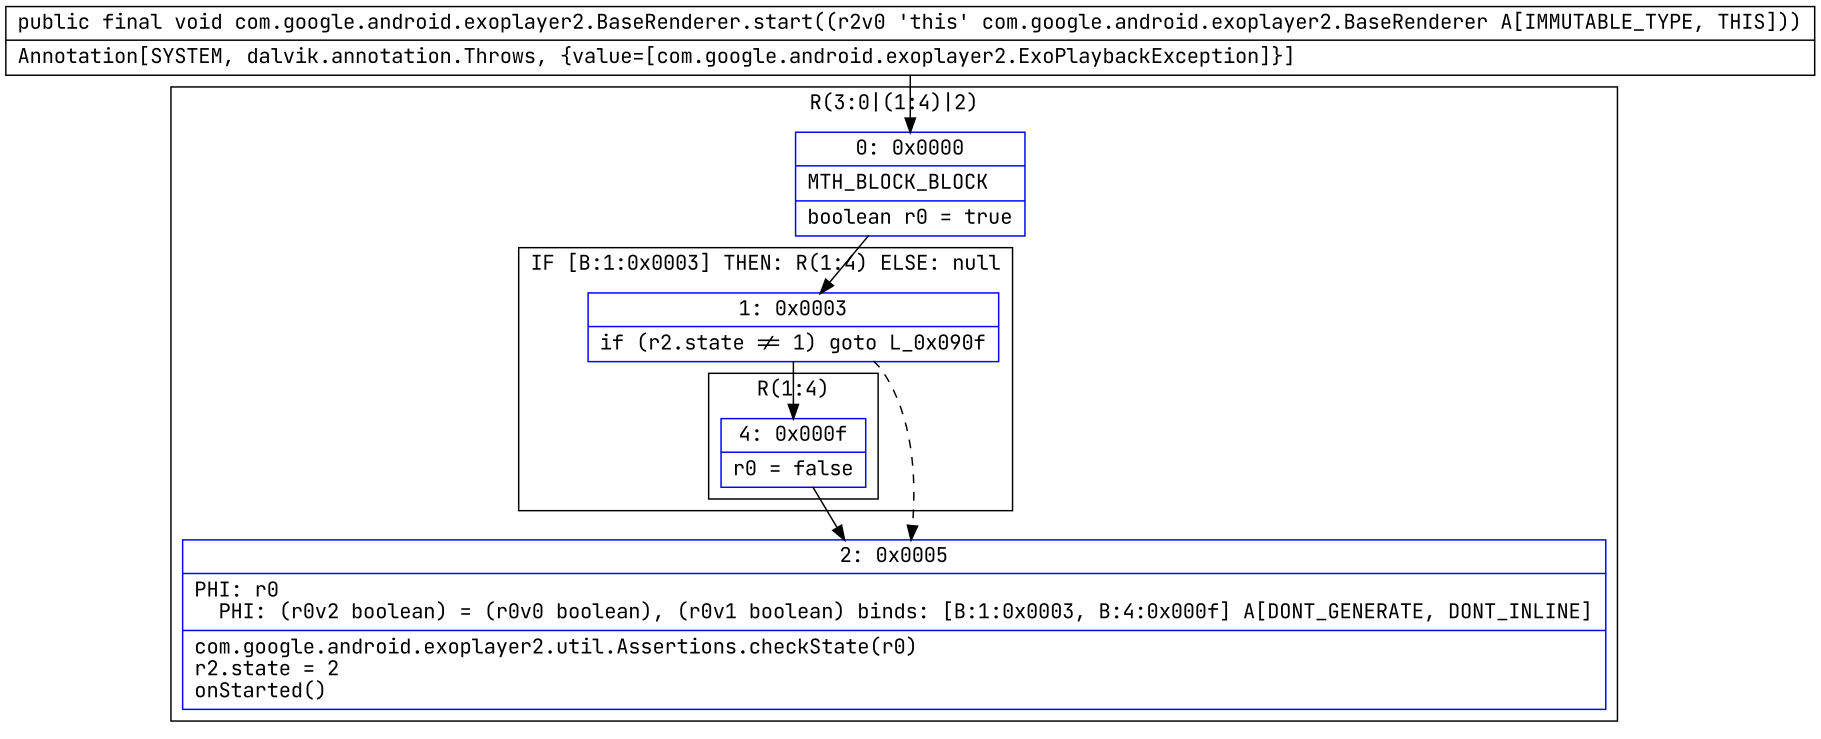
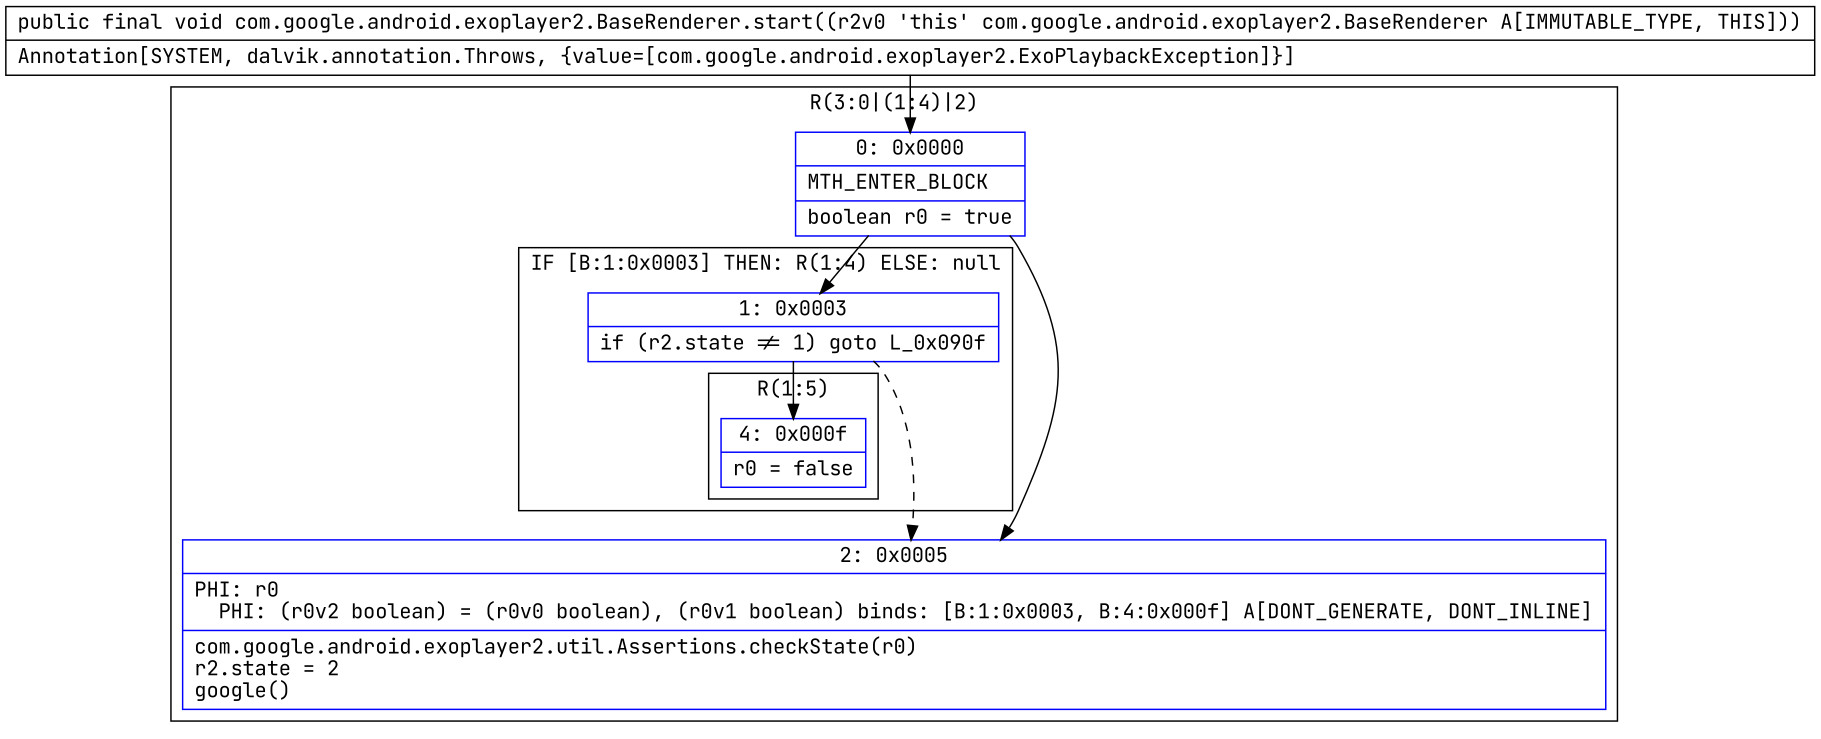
  digraph {
    fontname="JetBrains Mono"
    node [color=blue fontname="JetBrains Mono" shape=record]
    edge [fontname="JetBrains Mono"]
    n1 [label="{4\:\ 0x000f|r0 = false\l}"]
    n2 [label="{1\:\ 0x0003|if (r2.state != 1) goto L_0x090f\l}"]
-   n3 [label="{0\:\ 0x0000|MTH_BLOCK_BLOCK\l|boolean r0 = true\l}"]
-   n4 [label="{2\:\ 0x0005|PHI: r0 \l  PHI: (r0v2 boolean) = (r0v0 boolean), (r0v1 boolean) binds: [B:1:0x0003, B:4:0x000f] A[DONT_GENERATE, DONT_INLINE]\l|com.google.android.exoplayer2.util.Assertions.checkState(r0)\lr2.state = 2\lonStarted()\l}"]
+   n3 [label="{0\:\ 0x0000|MTH_ENTER_BLOCK\l|boolean r0 = true\l}"]
+   n4 [label="{2\:\ 0x0005|PHI: r0 \l  PHI: (r0v2 boolean) = (r0v0 boolean), (r0v1 boolean) binds: [B:1:0x0003, B:4:0x000f] A[DONT_GENERATE, DONT_INLINE]\l|com.google.android.exoplayer2.util.Assertions.checkState(r0)\lr2.state = 2\lgoogle()\l}"]
    n5 [label="{public final void com.google.android.exoplayer2.BaseRenderer.start((r2v0 'this' com.google.android.exoplayer2.BaseRenderer A[IMMUTABLE_TYPE, THIS]))  | Annotation[SYSTEM, dalvik.annotation.Throws, \{value=[com.google.android.exoplayer2.ExoPlaybackException]\}]\l}" color=""]
    subgraph cluster_1 {
      label="R(3:0|(1:4)|2)"
      n3
      n4
      subgraph cluster_2 {
        label="IF [B:1:0x0003] THEN: R(1:4) ELSE: null"
        n2
        subgraph cluster_3 {
-         label="R(1:4)"
+         label="R(1:5)"
          n1
        }
      }
    }
-   n1 -> n4
+   n3 -> n4
    n2 -> n1
    n2 -> n4 [style=dashed]
    n3 -> n2
    n5 -> n3
  }
